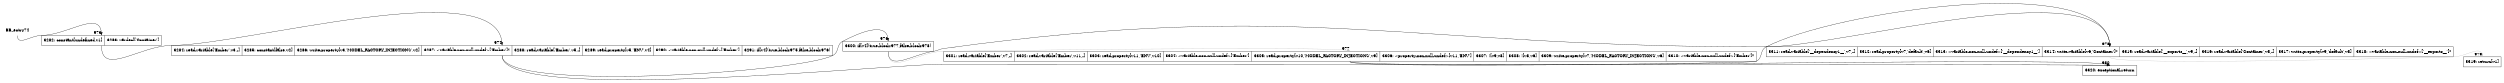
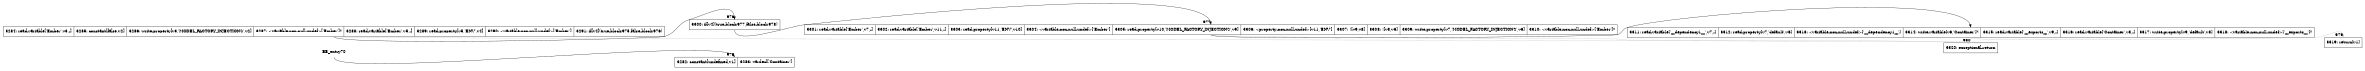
  digraph {
    rankdir=LR
    node [shape=record]
    edge [headport=n tailport=s]
-   BB_entry70 [shape=none label=BB_entry74]
+   BB_entry70 [shape=none]
    n2 [label="{3282: constant[undefined,v1]|3283: vardecl['Container']}"]
    n3 [label="{3284: read-variable['Ember',v3,-]|3285: constant[false,v2]|3286: write-property[v3,'MODEL_FACTORY_INJECTIONS',v2]|3287: \<variable-non-null-undef\>['Ember']*|3288: read-variable['Ember',v5,-]|3289: read-property[v5,'ENV',v4]|3290: \<variable-non-null-undef\>['Ember']|3291: if[v4](true-block:975,false-block:976)}"]
    n4 [label="{3300: if[v4](true-block:977,false-block:978)}"]
    n5 [label="{3320: exceptional-return}"]
    n6 [label="{3301: read-variable['Ember',v7,-]|3302: read-variable['Ember',v11,-]|3303: read-property[v11,'ENV',v10]|3304: \<variable-non-null-undef\>['Ember']|3305: read-property[v10,'MODEL_FACTORY_INJECTIONS',v9]|3306: \<property-non-null-undef\>[v11,'ENV']|3307: ![v9,v8]|3308: ![v8,v6]|3309: write-property[v7,'MODEL_FACTORY_INJECTIONS',v6]|3310: \<variable-non-null-undef\>['Ember']*}"]
    n7 [label="{3311: read-variable['__dependency1__',v7,-]|3312: read-property[v7,'default',v6]|3313: \<variable-non-null-undef\>['__dependency1__']|3314: write-variable[v6,'Container']*|3315: read-variable['__exports__',v9,-]|3316: read-variable['Container',v8,-]|3317: write-property[v9,'default',v8]|3318: \<variable-non-null-undef\>['__exports__']*}"]
    n8 [label="{3319: return[v1]}"]
    BB_entry70 -> n2 [headlabel="    973"]
-   n2 -> n3 [headlabel="      974"]
    n3 -> n4 [headlabel="      976"]
-   n3 -> n5 [color=black headlabel="      980"]
-   n4 -> n6 [headlabel="      977" color=gray]
-   n4 -> n7 [headlabel="      978"]
-   n6 -> n5 [color=black]
+   n3 -> n5 [color=gray headlabel="      980"]
+   n4 -> n6 [headlabel="      977"]
+   n6 -> n5 [color=gray]
    n6 -> n7
    n7 -> n8 [color=gray headlabel="      979"]
  }
